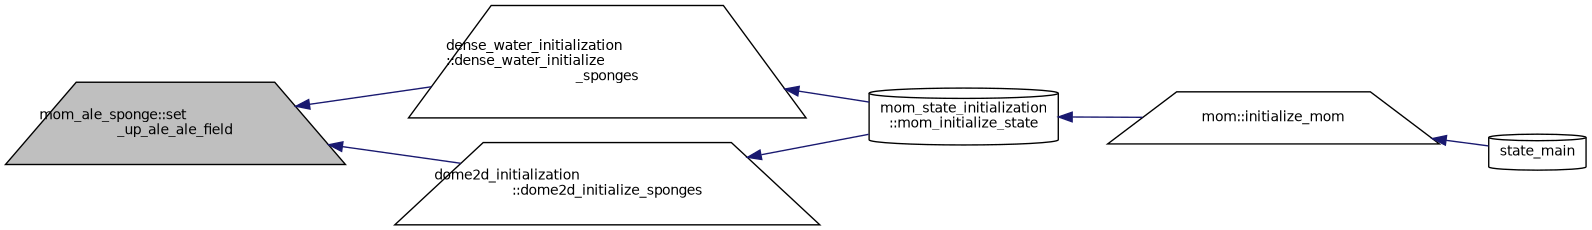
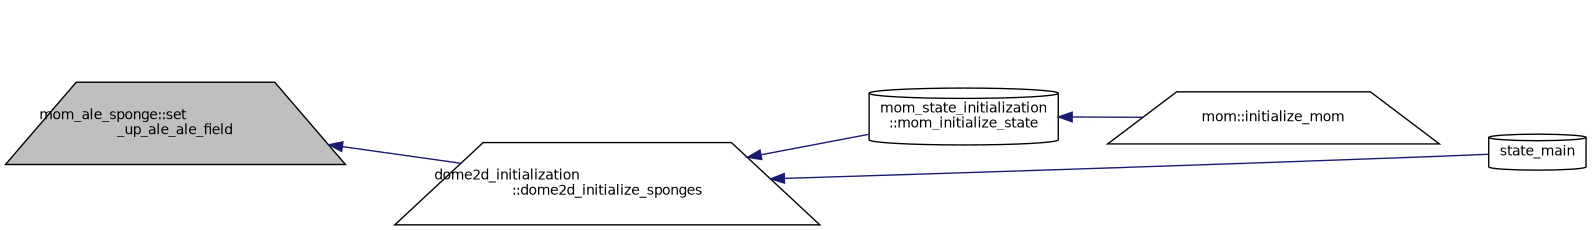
  digraph {
    rankdir=LR
    node [color=black fillcolor=white fontname=Helvetica fontsize=10 shape=trapezium style=filled]
    edge [color=midnightblue dir=back fontname=Helvetica fontsize=10 labelfontname=Helvetica labelfontsize=10 style=solid]
    n1 [fillcolor=grey75 fontcolor=black height=0.2 label="mom_ale_sponge::set\l_up_ale_ale_field" width=0.4]
-   n2 [height=0.2 label="dense_water_initialization\l::dense_water_initialize\l_sponges" width=0.4]
    n3 [height=0.2 label="dome2d_initialization\l::dome2d_initialize_sponges" width=0.4]
    n4 [height=0.2 label="mom_state_initialization\l::mom_initialize_state" shape=cylinder width=0.4]
    n5 [height=0.2 label="mom::initialize_mom" width=0.4]
    n6 [height=0.2 label=state_main shape=cylinder width=0.4]
-   n1 -> n2
    n1 -> n3
-   n2 -> n4
    n3 -> n4
    n4 -> n5
-   n5 -> n6
+   n3 -> n6
  }
